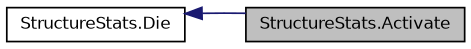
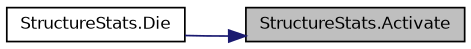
  digraph {
    rankdir=RL
    node [color=black fontname=Helvetica fontsize=10 shape=record]
    n1 [fillcolor=grey75 fontcolor=black height=0.2 label="StructureStats.Activate" style=filled width=0.4]
    n2 [height=0.2 label="StructureStats.Die" width=0.4]
-   n2 -> n1 [color=midnightblue dir=back fontname=Helvetica fontsize=10 labelfontname=Helvetica labelfontsize=10 style=solid]
+   n1 -> n2 [color=midnightblue dir=back fontname=Helvetica fontsize=10 labelfontname=Helvetica labelfontsize=10 style=solid]
  }
